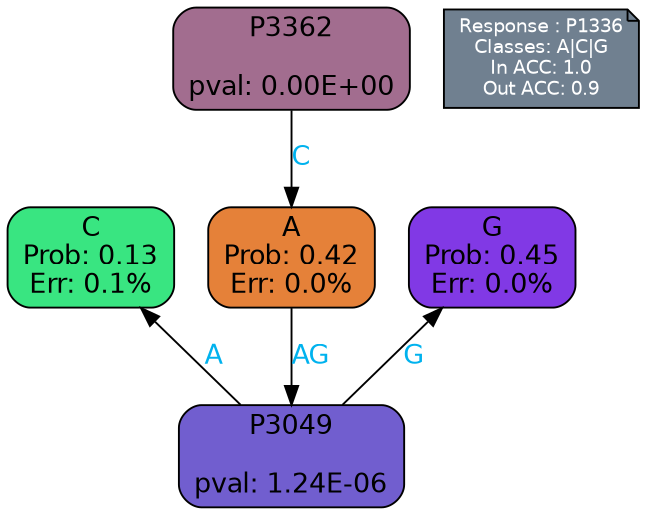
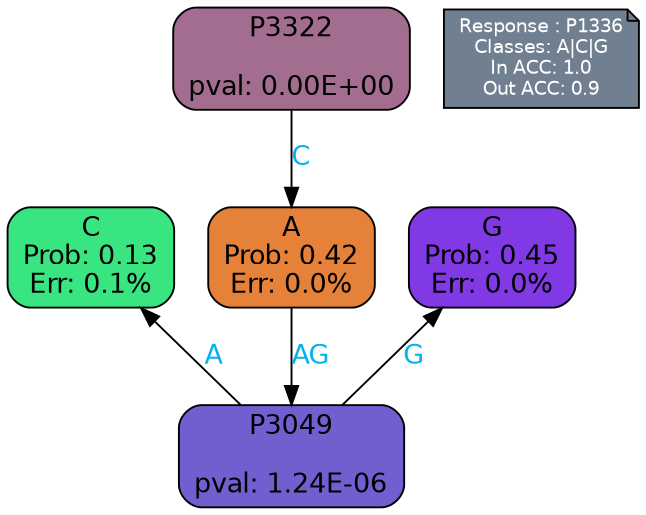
  digraph {
    ranksep=equally
    splines=polylines
    node [color=black fontname=helvetica shape=box style="filled, rounded"]
    edge [fontcolor=deepskyblue2 fontname=helvetica]
    n1 [fillcolor="#39e581" label="C\nProb: 0.13\nErr: 0.1%"]
    n2 [fillcolor="#8139e5" label="G\nProb: 0.45\nErr: 0.0%"]
    n3 [fillcolor="#e58139" label="A\nProb: 0.42\nErr: 0.0%"]
    n4 [align=left fillcolor=slategray fontcolor=white fontsize=10 label="Response : P1336\nClasses: A|C|G\nIn ACC: 1.0\nOut ACC: 0.9\n" shape=note style=filled]
-   n5 [fillcolor="#a26d8f" label="P3362\n\npval: 0.00E+00"]
+   n5 [fillcolor="#a26d8f" label="P3322\n\npval: 0.00E+00"]
    n6 [fillcolor="#715ecf" label="P3049\n\npval: 1.24E-06"]
    subgraph sub_1 {
      rank=same
      n1
      n2
      n3
    }
    subgraph sub_2 {
      rank=same
      n4
      n5
    }
    n3 -> n6 [label=AG]
    n5 -> n3 [label=C]
    n6 -> n1 [label=A]
    n6 -> n2 [label=G]
  }
